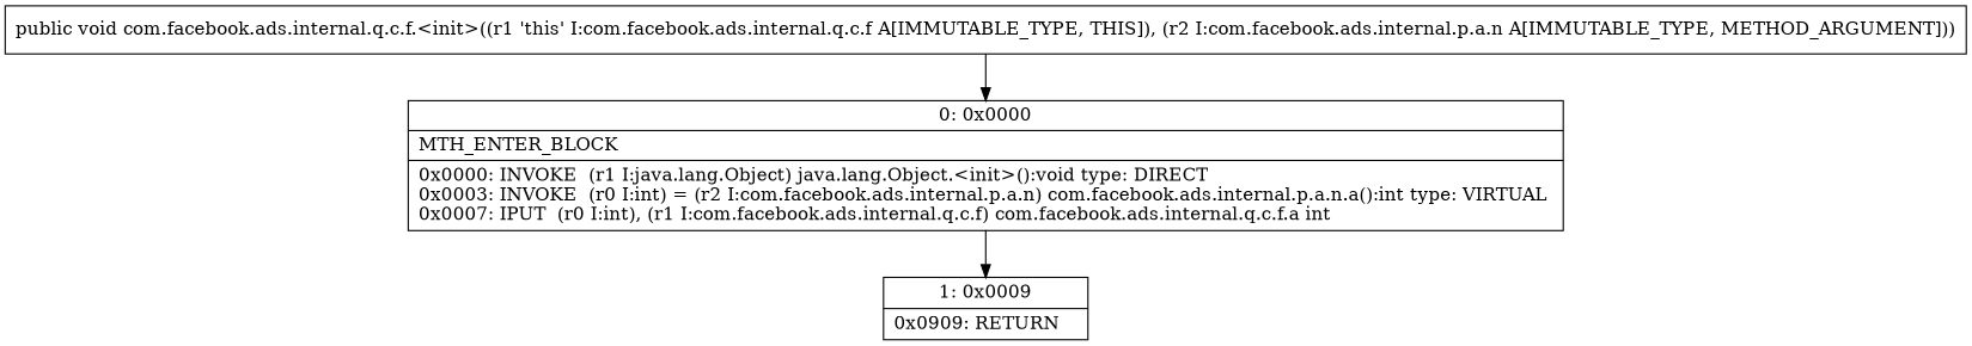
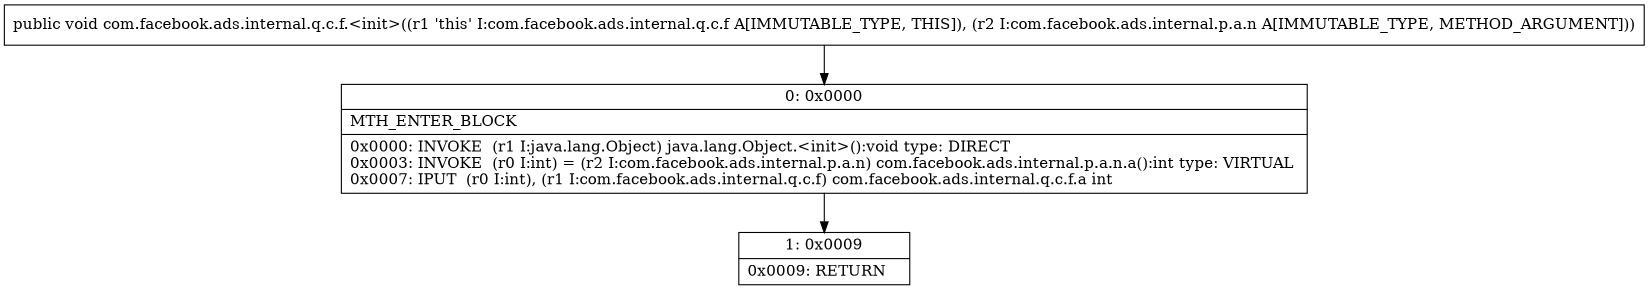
  digraph {
    node [shape=record]
    n1 [label="{0\:\ 0x0000|MTH_ENTER_BLOCK\l|0x0000: INVOKE  (r1 I:java.lang.Object) java.lang.Object.\<init\>():void type: DIRECT \l0x0003: INVOKE  (r0 I:int) = (r2 I:com.facebook.ads.internal.p.a.n) com.facebook.ads.internal.p.a.n.a():int type: VIRTUAL \l0x0007: IPUT  (r0 I:int), (r1 I:com.facebook.ads.internal.q.c.f) com.facebook.ads.internal.q.c.f.a int \l}"]
-   n2 [label="{1\:\ 0x0009|0x0909: RETURN   \l}"]
+   n2 [label="{1\:\ 0x0009|0x0009: RETURN   \l}"]
    n3 [label="{public void com.facebook.ads.internal.q.c.f.\<init\>((r1 'this' I:com.facebook.ads.internal.q.c.f A[IMMUTABLE_TYPE, THIS]), (r2 I:com.facebook.ads.internal.p.a.n A[IMMUTABLE_TYPE, METHOD_ARGUMENT])) }"]
    n1 -> n2
    n3 -> n1
  }
